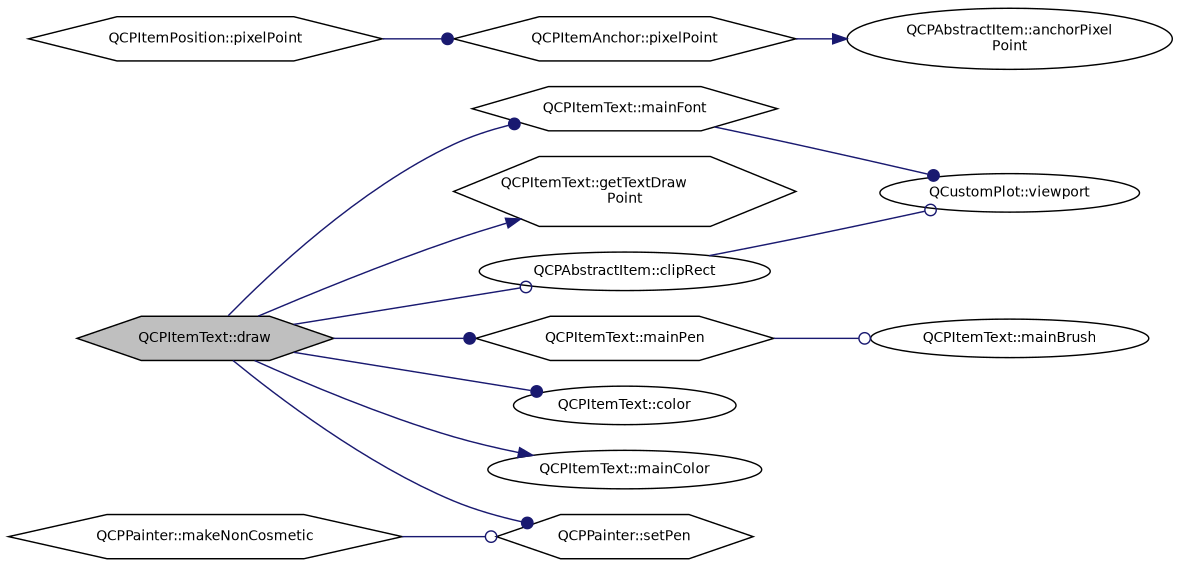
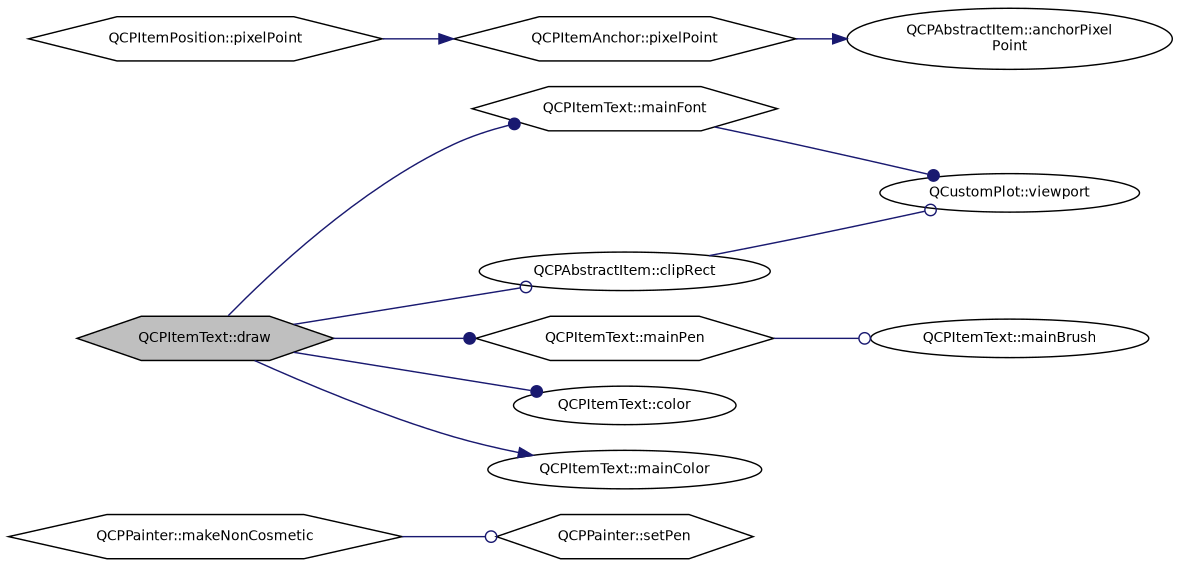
  digraph {
    rankdir=LR
    node [color=black fillcolor=white fontname=Helvetica fontsize=10 shape=hexagon style=filled]
    edge [arrowhead=dot color=midnightblue fontname=Helvetica fontsize=10 labelfontname=Helvetica labelfontsize=10 style=solid]
    n1 [fillcolor=grey75 fontcolor=black height=0.2 label="QCPItemText::draw" width=0.4]
    n2 [height=0.2 label="QCPItemText::mainFont" width=0.4]
-   n3 [height=0.2 label="QCPItemText::getTextDraw\lPoint" width=0.4]
    n4 [height=0.2 label="QCPItemText::mainPen" width=0.4]
    n5 [height=0.2 label="QCPAbstractItem::clipRect" shape=ellipse width=0.4]
    n6 [height=0.2 label="QCPItemText::color" shape=ellipse width=0.4]
    n7 [height=0.2 label="QCPPainter::setPen" width=0.4]
    n8 [height=0.2 label="QCPItemText::mainColor" shape=ellipse width=0.4]
    n9 [height=0.2 label="QCPItemPosition::pixelPoint" width=0.4]
    n10 [height=0.2 label="QCPItemAnchor::pixelPoint" width=0.4]
    n11 [height=0.2 label="QCustomPlot::viewport" shape=ellipse width=0.4]
    n12 [height=0.2 label="QCPItemText::mainBrush" shape=ellipse width=0.4]
    n13 [height=0.2 label="QCPAbstractItem::anchorPixel\lPoint" shape=ellipse width=0.4]
    n14 [height=0.2 label="QCPPainter::makeNonCosmetic" width=0.4]
    n1 -> n2
-   n1 -> n3 [arrowhead=normal]
    n1 -> n4
    n1 -> n5 [arrowhead=odot]
    n1 -> n6
-   n1 -> n7
    n1 -> n8 [arrowhead=normal]
    n2 -> n11
    n4 -> n12 [arrowhead=odot]
    n5 -> n11 [arrowhead=odot]
-   n9 -> n10
+   n9 -> n10 [arrowhead=normal]
    n10 -> n13 [arrowhead=normal]
    n14 -> n7 [arrowhead=odot]
  }
